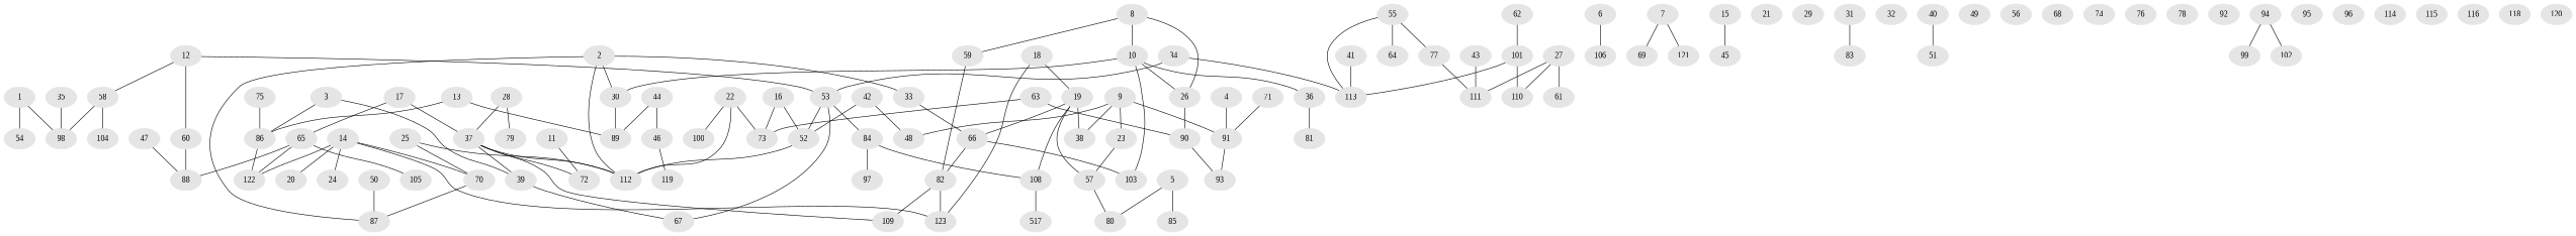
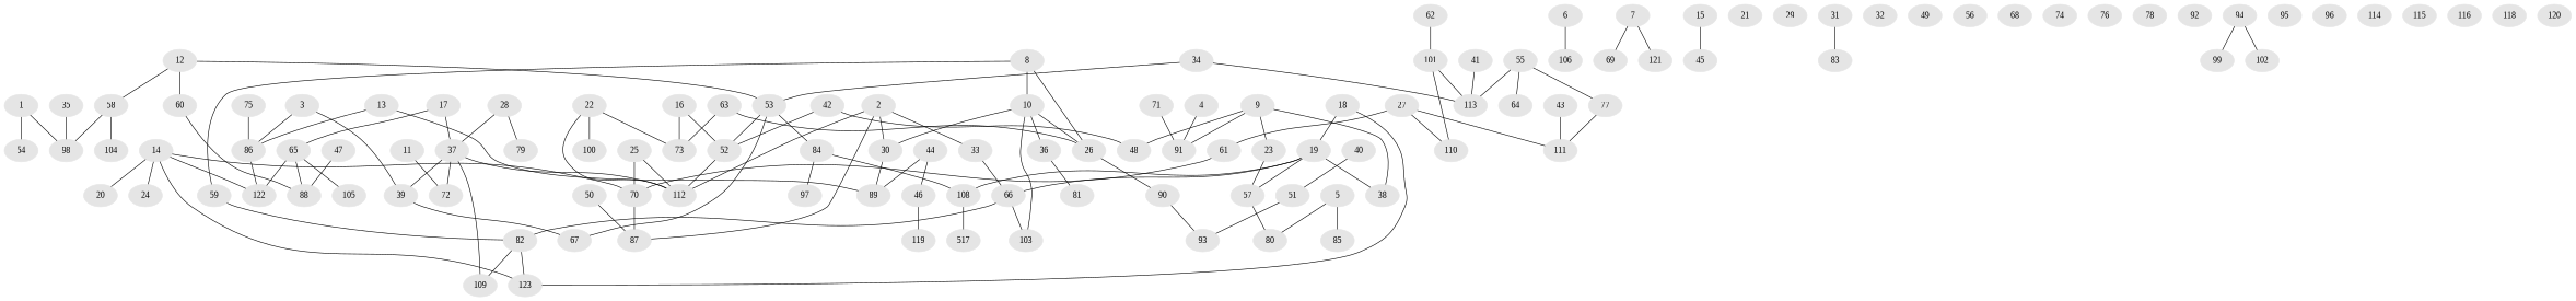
  graph {
    fontname="Liberation Serif"
    node [color=gray90 fontname="Liberation Serif" style=filled]
    edge [fontname="Liberation Serif"]
    1
    54
    98
    2
    30
    33
    87
    112
    89
    66
    3
    39
    86
    67
    122
    4
    91
    5
    80
    85
    6
    106
    7
    69
    121
    8
    10
    26
    59
    36
    103
    90
    82
    9
    23
    38
    48
    57
    81
    11
    72
    12
    53
    58
    60
    52
    84
    104
    88
    13
    14
    20
    24
    70
    123
    15
    45
    16
    73
    17
    37
    65
    109
    105
    18
    19
    108
    n68 [label=517]
    21
    22
    100
    25
    93
    27
    61
    110
    111
    28
    79
    29
    31
    83
    32
    34
    113
    35
    40
    51
    41
    42
    43
    44
    46
    119
    47
    49
    50
    97
    55
    64
    77
    56
    62
    101
    63
    68
    71
    74
    75
    76
    78
    92
    94
    99
    102
    95
    96
    114
    115
    116
    118
    120
    1 -- 54
    1 -- 98
    2 -- 30
    2 -- 33
    2 -- 87
    2 -- 112
    30 -- 89
    33 -- 66
    66 -- 103
    66 -- 82
    3 -- 39
    3 -- 86
    39 -- 67
    86 -- 122
    4 -- 91
    5 -- 80
    5 -- 85
    6 -- 106
    7 -- 69
    7 -- 121
    8 -- 10
    8 -- 26
    8 -- 59
    10 -- 30
    10 -- 26
    10 -- 36
    10 -- 103
    26 -- 90
    59 -- 82
    36 -- 81
    90 -- 93
    82 -- 123
    82 -- 109
    9 -- 91
    9 -- 23
    9 -- 38
    9 -- 48
    23 -- 57
    57 -- 80
    11 -- 72
    12 -- 53
    12 -- 58
    12 -- 60
    53 -- 67
    53 -- 52
    53 -- 84
    58 -- 98
    58 -- 104
    60 -- 88
    52 -- 112
    84 -- 108
    84 -- 97
    13 -- 89
    13 -- 86
    14 -- 122
    14 -- 20
    14 -- 24
    14 -- 70
    14 -- 123
    70 -- 87
    15 -- 45
    16 -- 52
    16 -- 73
    17 -- 37
    17 -- 65
    37 -- 112
    37 -- 39
    37 -- 72
    37 -- 109
    65 -- 122
    65 -- 88
    65 -- 105
    18 -- 123
    18 -- 19
    19 -- 66
    19 -- 38
    19 -- 57
    19 -- 108
    108 -- n68
    22 -- 112
    22 -- 73
    22 -- 100
    25 -- 112
    25 -- 70
    27 -- 61
    27 -- 110
    27 -- 111
+   61 -- 70
    28 -- 37
    28 -- 79
    31 -- 83
    34 -- 53
    34 -- 113
    35 -- 98
    40 -- 51
-   91 -- 93
+   51 -- 93
    41 -- 113
    42 -- 48
    42 -- 52
    43 -- 111
    44 -- 89
    44 -- 46
    46 -- 119
    47 -- 88
    50 -- 87
    55 -- 113
    55 -- 64
    55 -- 77
    77 -- 111
    62 -- 101
    101 -- 110
    101 -- 113
-   63 -- 90
+   63 -- 26
    63 -- 73
    71 -- 91
    75 -- 86
    94 -- 99
    94 -- 102
  }
